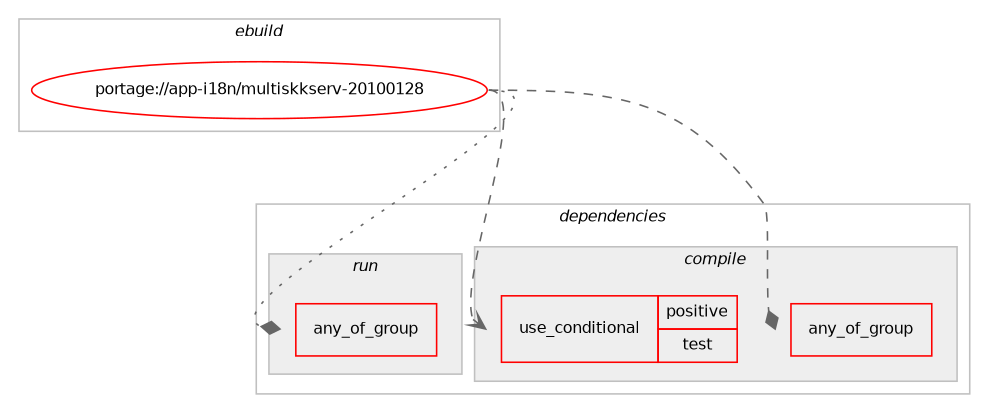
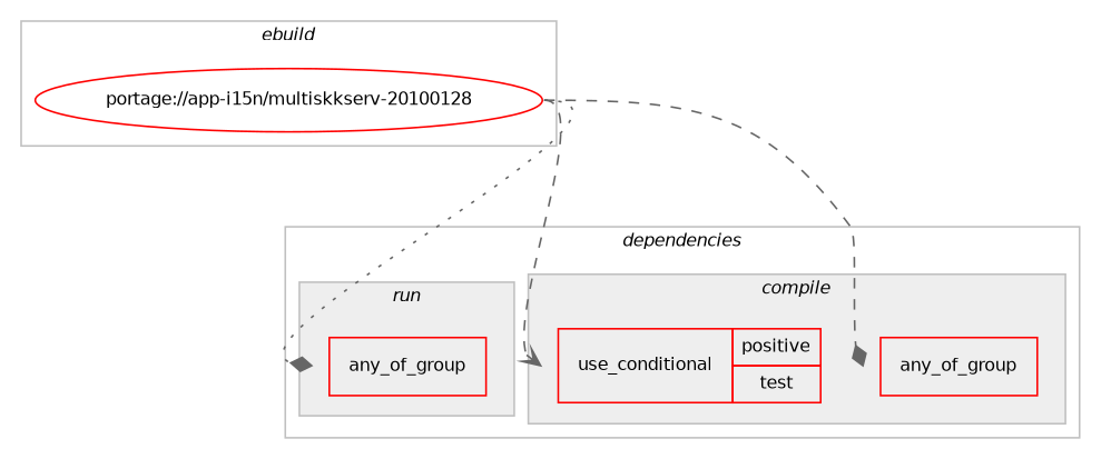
  digraph {
    compound=true
    concentrate=true
    fontname=Helvetica
    fontsize=10
    newrank=true
    rankdir=TB
    ranksep=1.5
    node [color=red fontname=Helvetica fontsize=10 shape=none]
    edge [arrowhead=diamond headport=w style=dashed tailport=e weight=20 color=gray40]
-   n1 [label="portage://app-i18n/multiskkserv-20100128" width=4 shape=""]
+   n1 [label="portage://app-i15n/multiskkserv-20100128" width=4 shape=""]
    n2 [label=<<TABLE BORDER="0" CELLBORDER="1" CELLSPACING="0" CELLPADDING="4"><TR><TD CELLPADDING="10">any_of_group</TD></TR></TABLE>>]
    n3 [label=<<TABLE BORDER="0" CELLBORDER="1" CELLSPACING="0" CELLPADDING="4"><TR><TD ROWSPAN="3" CELLPADDING="10">use_conditional</TD></TR><TR><TD>positive</TD></TR><TR><TD>test</TD></TR></TABLE>>]
    n4 [label=<<TABLE BORDER="0" CELLBORDER="1" CELLSPACING="0" CELLPADDING="4"><TR><TD CELLPADDING="10">any_of_group</TD></TR></TABLE>>]
    subgraph cluster_1 {
      color=gray
      label=<<i>ebuild</i>>
      rank=same
      n1
    }
    subgraph cluster_2 {
      color=gray
      label=<<i>dependencies</i>>
      subgraph cluster_3 {
        color=gray
        fillcolor="#eeeeee"
        label=<<i>compile</i>>
        style=filled
        subgraph sub_4 {
          color=gray
          fillcolor="#eeeeee"
          label=<<i>compile</i>>
          style=filled
          n2
        }
        subgraph sub_5 {
          color=gray
          fillcolor="#eeeeee"
          label=<<i>compile</i>>
          style=filled
          n3
        }
      }
      subgraph cluster_6 {
        color=gray
        fillcolor="#eeeeee"
        label=<<i>compile and run</i>>
        style=filled
      }
      subgraph cluster_7 {
        color=gray
        fillcolor="#eeeeee"
        label=<<i>run</i>>
        style=filled
        subgraph sub_8 {
          color=gray
          fillcolor="#eeeeee"
          label=<<i>run</i>>
          style=filled
          n4
        }
      }
    }
    subgraph cluster_9 {
      color=gray
      label=<<i>candidates</i>>
      rank=same
    }
    n1 -> n2
    n1 -> n3 [arrowhead=vee]
    n1 -> n4 [style=dotted]
  }
